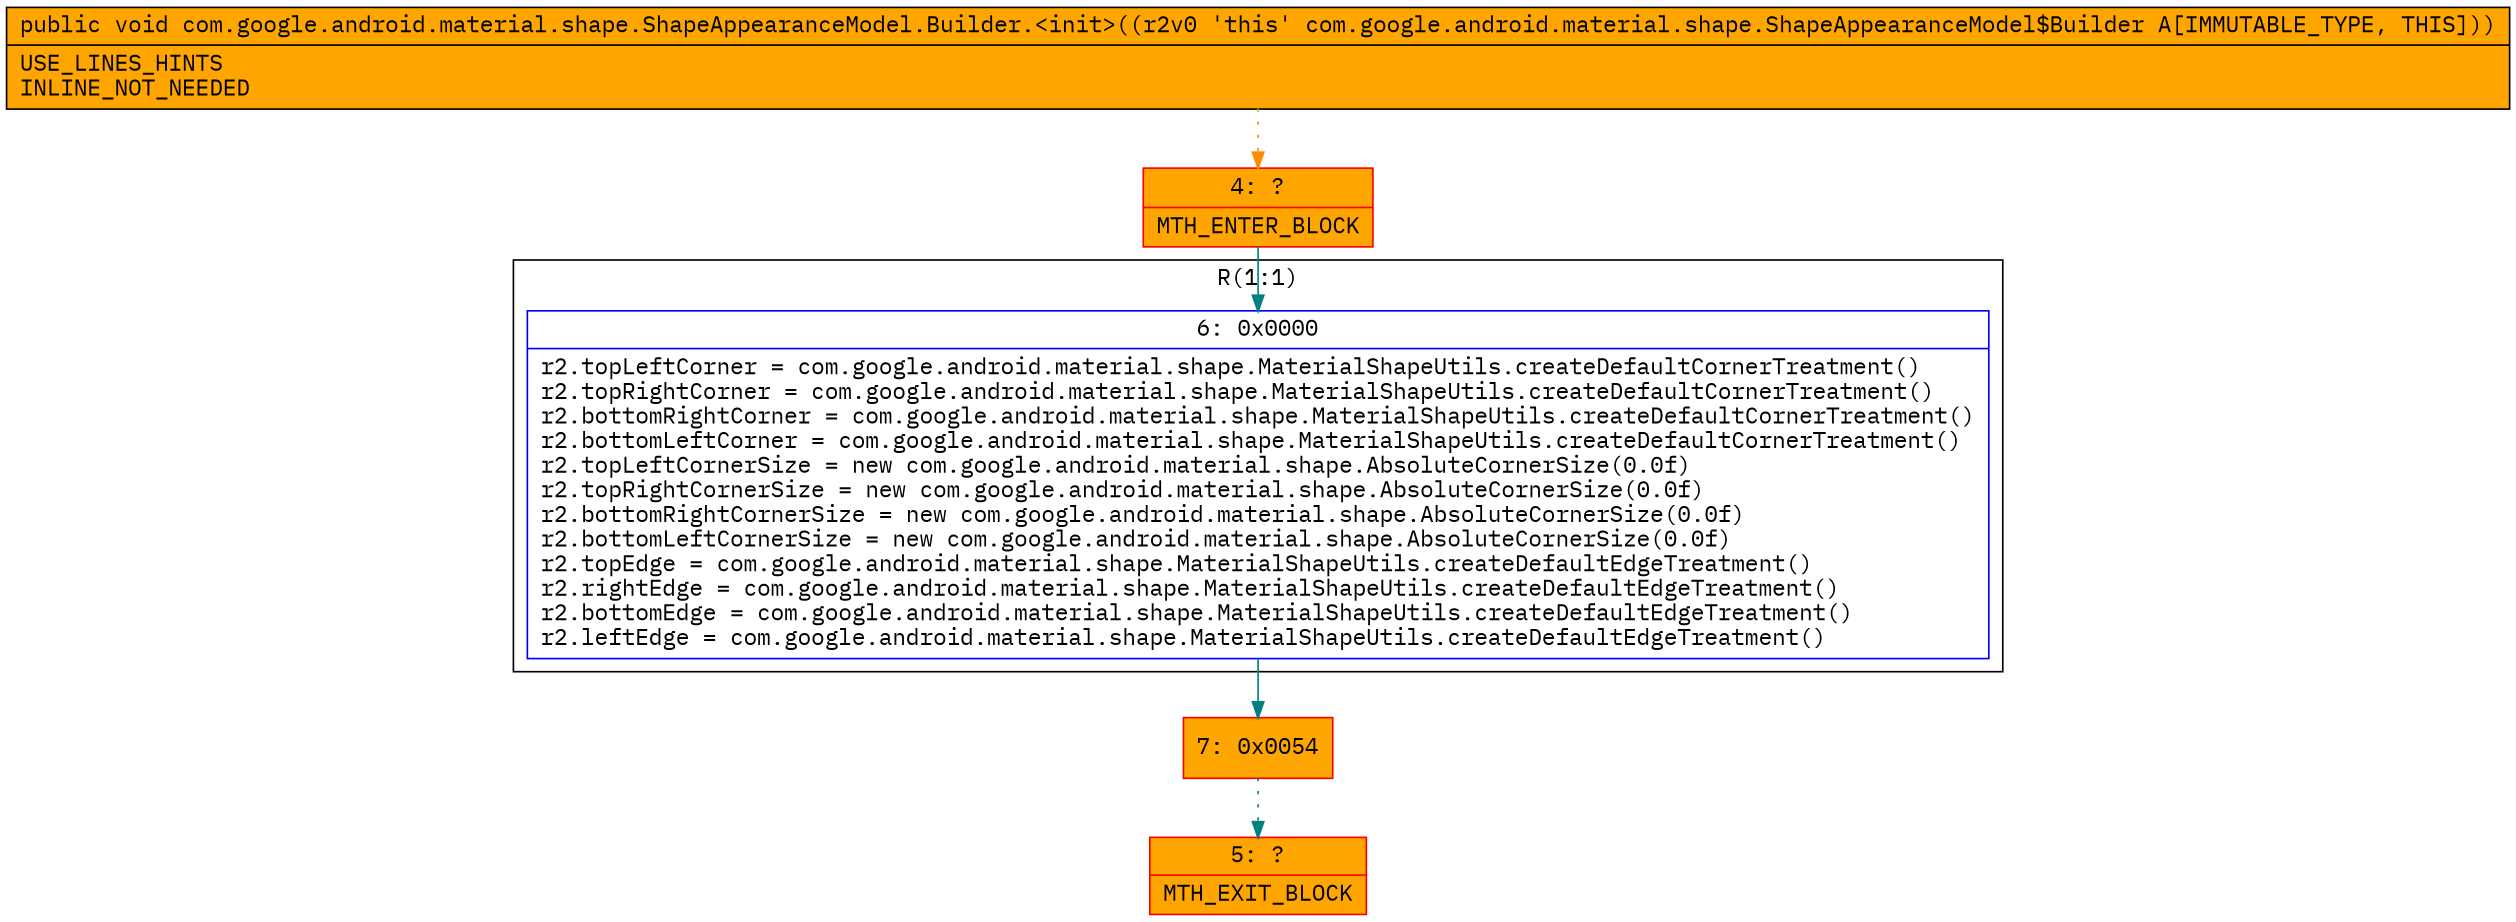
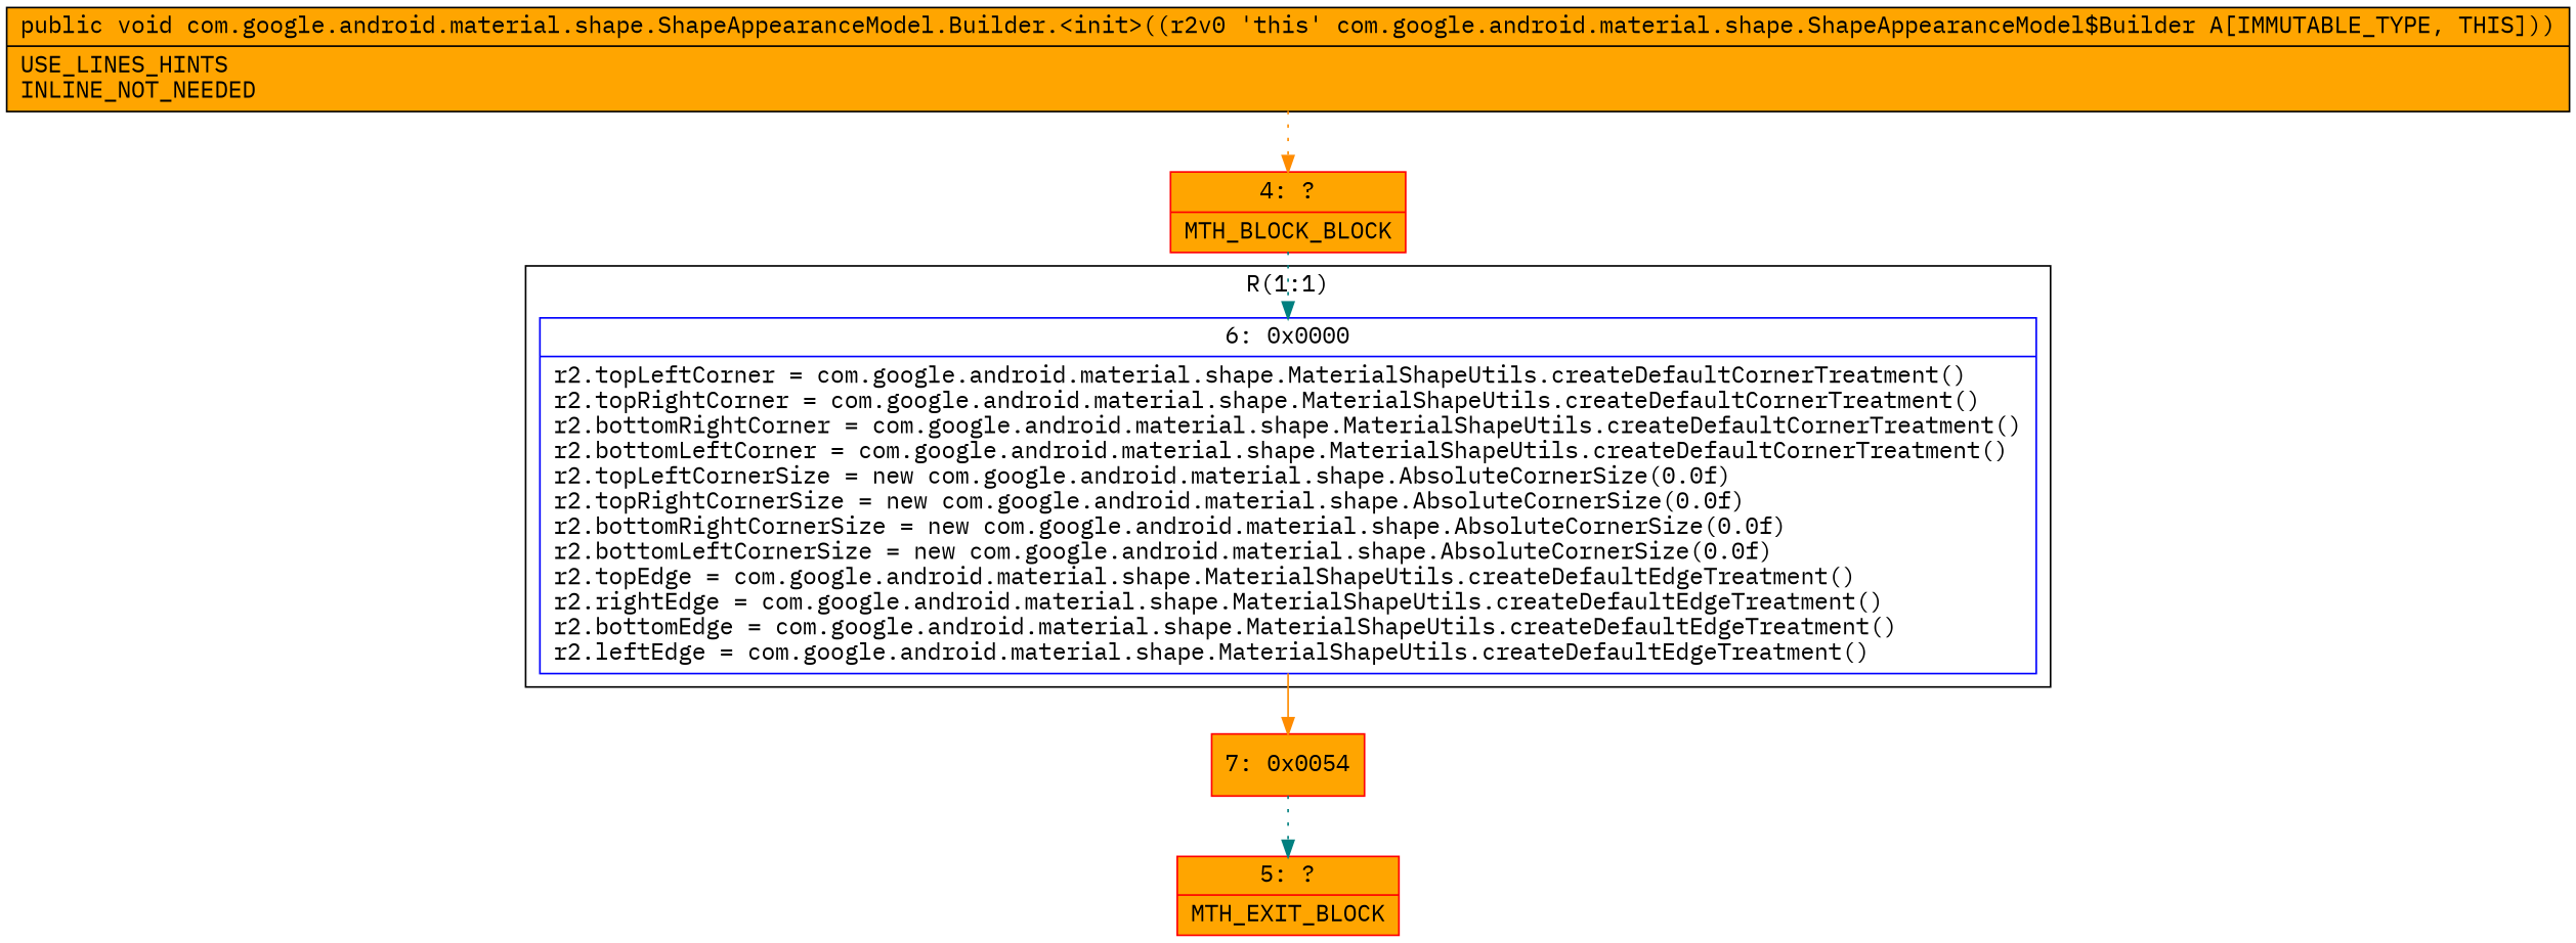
  digraph {
    fontname="IBM Plex Mono"
    node [color=red fillcolor=orange fontname="IBM Plex Mono" shape=record style=filled]
    edge [color=darkorange fontname="IBM Plex Mono" style=solid]
    n1 [color=blue fillcolor=white label="{6\:\ 0x0000|r2.topLeftCorner = com.google.android.material.shape.MaterialShapeUtils.createDefaultCornerTreatment()\lr2.topRightCorner = com.google.android.material.shape.MaterialShapeUtils.createDefaultCornerTreatment()\lr2.bottomRightCorner = com.google.android.material.shape.MaterialShapeUtils.createDefaultCornerTreatment()\lr2.bottomLeftCorner = com.google.android.material.shape.MaterialShapeUtils.createDefaultCornerTreatment()\lr2.topLeftCornerSize = new com.google.android.material.shape.AbsoluteCornerSize(0.0f)\lr2.topRightCornerSize = new com.google.android.material.shape.AbsoluteCornerSize(0.0f)\lr2.bottomRightCornerSize = new com.google.android.material.shape.AbsoluteCornerSize(0.0f)\lr2.bottomLeftCornerSize = new com.google.android.material.shape.AbsoluteCornerSize(0.0f)\lr2.topEdge = com.google.android.material.shape.MaterialShapeUtils.createDefaultEdgeTreatment()\lr2.rightEdge = com.google.android.material.shape.MaterialShapeUtils.createDefaultEdgeTreatment()\lr2.bottomEdge = com.google.android.material.shape.MaterialShapeUtils.createDefaultEdgeTreatment()\lr2.leftEdge = com.google.android.material.shape.MaterialShapeUtils.createDefaultEdgeTreatment()\l}"]
    n2 [label="{7\:\ 0x0054}"]
    n3 [label="{5\:\ ?|MTH_EXIT_BLOCK\l}"]
-   n4 [label="{4\:\ ?|MTH_ENTER_BLOCK\l}"]
+   n4 [label="{4\:\ ?|MTH_BLOCK_BLOCK\l}"]
    n5 [label="{public void com.google.android.material.shape.ShapeAppearanceModel.Builder.\<init\>((r2v0 'this' com.google.android.material.shape.ShapeAppearanceModel$Builder A[IMMUTABLE_TYPE, THIS]))  | USE_LINES_HINTS\lINLINE_NOT_NEEDED\l}" color=""]
    subgraph cluster_1 {
      label="R(1:1)"
      n1
    }
-   n1 -> n2 [color=teal]
+   n1 -> n2
    n2 -> n3 [color=teal style=dotted]
-   n4 -> n1 [color=teal]
+   n4 -> n1 [color=teal style=dotted]
    n5 -> n4 [style=dotted]
  }
